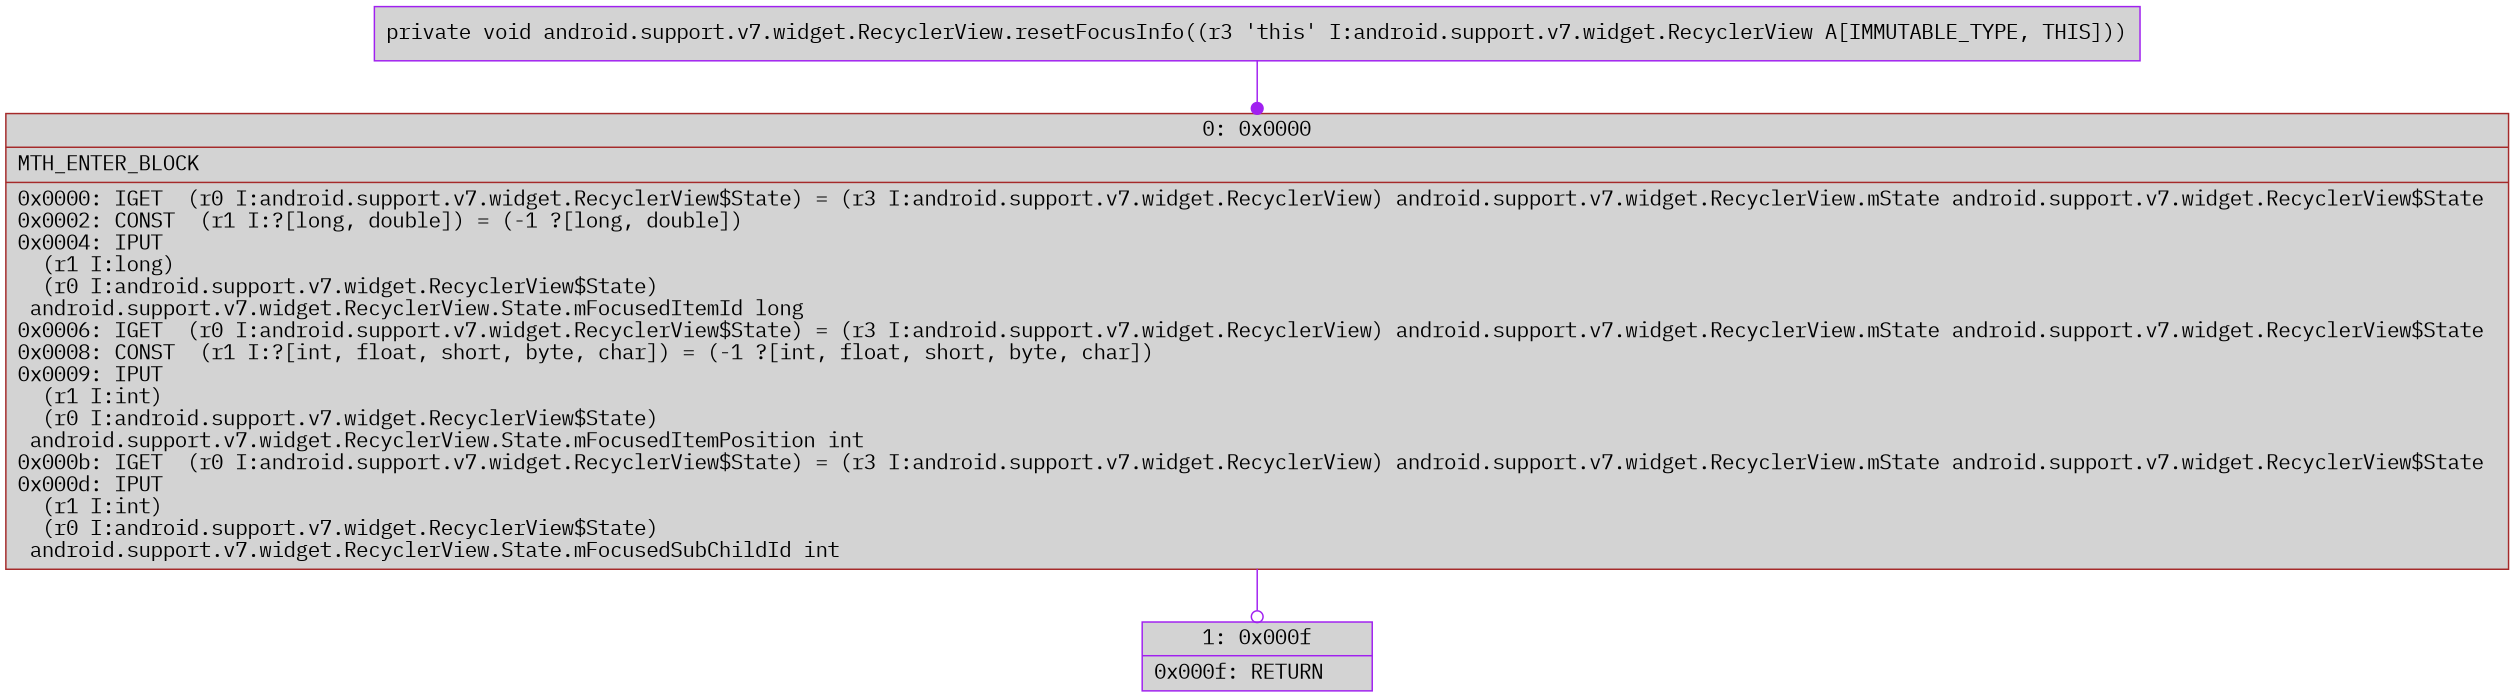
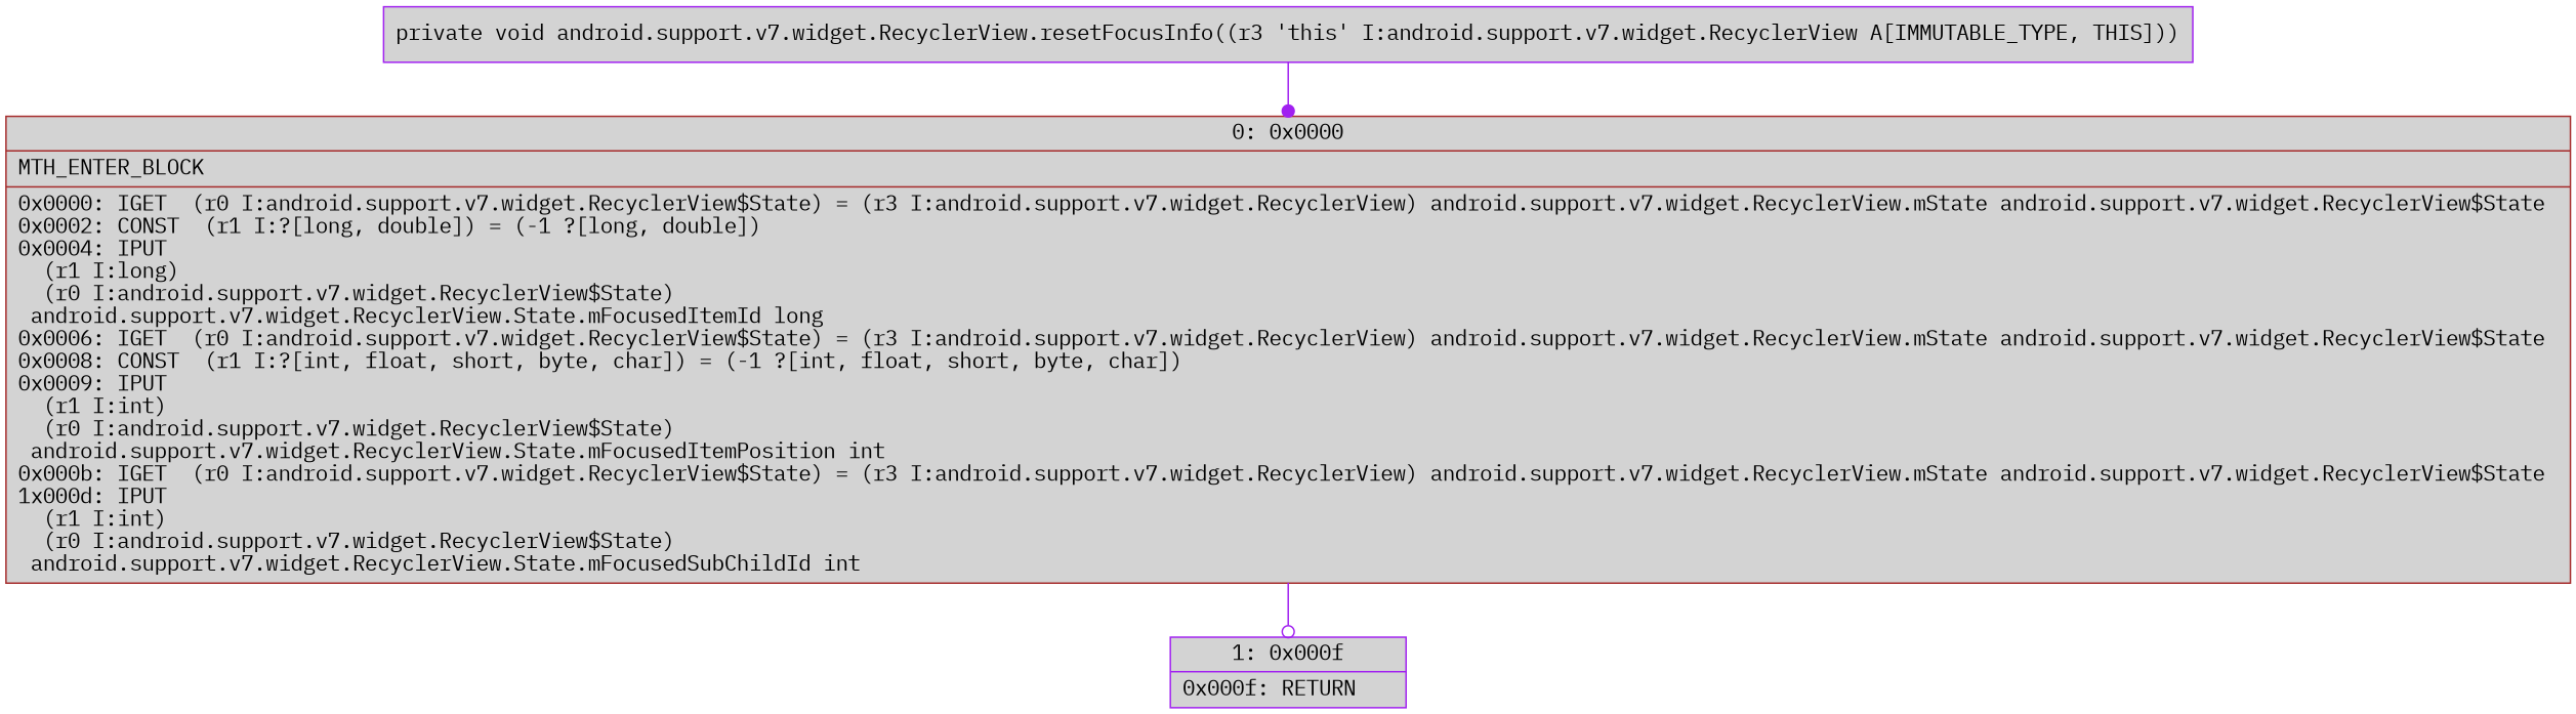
  digraph {
    fontname="IBM Plex Mono"
    node [shape=record style=filled fillcolor=lightgrey color=purple fontname="IBM Plex Mono"]
    edge [color=purple fontname="IBM Plex Mono"]
-   n1 [label="{0\:\ 0x0000|MTH_ENTER_BLOCK\l|0x0000: IGET  (r0 I:android.support.v7.widget.RecyclerView$State) = (r3 I:android.support.v7.widget.RecyclerView) android.support.v7.widget.RecyclerView.mState android.support.v7.widget.RecyclerView$State \l0x0002: CONST  (r1 I:?[long, double]) = (\-1 ?[long, double]) \l0x0004: IPUT  \l  (r1 I:long)\l  (r0 I:android.support.v7.widget.RecyclerView$State)\l android.support.v7.widget.RecyclerView.State.mFocusedItemId long \l0x0006: IGET  (r0 I:android.support.v7.widget.RecyclerView$State) = (r3 I:android.support.v7.widget.RecyclerView) android.support.v7.widget.RecyclerView.mState android.support.v7.widget.RecyclerView$State \l0x0008: CONST  (r1 I:?[int, float, short, byte, char]) = (\-1 ?[int, float, short, byte, char]) \l0x0009: IPUT  \l  (r1 I:int)\l  (r0 I:android.support.v7.widget.RecyclerView$State)\l android.support.v7.widget.RecyclerView.State.mFocusedItemPosition int \l0x000b: IGET  (r0 I:android.support.v7.widget.RecyclerView$State) = (r3 I:android.support.v7.widget.RecyclerView) android.support.v7.widget.RecyclerView.mState android.support.v7.widget.RecyclerView$State \l0x000d: IPUT  \l  (r1 I:int)\l  (r0 I:android.support.v7.widget.RecyclerView$State)\l android.support.v7.widget.RecyclerView.State.mFocusedSubChildId int \l}" color=brown]
+   n1 [label="{0\:\ 0x0000|MTH_ENTER_BLOCK\l|0x0000: IGET  (r0 I:android.support.v7.widget.RecyclerView$State) = (r3 I:android.support.v7.widget.RecyclerView) android.support.v7.widget.RecyclerView.mState android.support.v7.widget.RecyclerView$State \l0x0002: CONST  (r1 I:?[long, double]) = (\-1 ?[long, double]) \l0x0004: IPUT  \l  (r1 I:long)\l  (r0 I:android.support.v7.widget.RecyclerView$State)\l android.support.v7.widget.RecyclerView.State.mFocusedItemId long \l0x0006: IGET  (r0 I:android.support.v7.widget.RecyclerView$State) = (r3 I:android.support.v7.widget.RecyclerView) android.support.v7.widget.RecyclerView.mState android.support.v7.widget.RecyclerView$State \l0x0008: CONST  (r1 I:?[int, float, short, byte, char]) = (\-1 ?[int, float, short, byte, char]) \l0x0009: IPUT  \l  (r1 I:int)\l  (r0 I:android.support.v7.widget.RecyclerView$State)\l android.support.v7.widget.RecyclerView.State.mFocusedItemPosition int \l0x000b: IGET  (r0 I:android.support.v7.widget.RecyclerView$State) = (r3 I:android.support.v7.widget.RecyclerView) android.support.v7.widget.RecyclerView.mState android.support.v7.widget.RecyclerView$State \l1x000d: IPUT  \l  (r1 I:int)\l  (r0 I:android.support.v7.widget.RecyclerView$State)\l android.support.v7.widget.RecyclerView.State.mFocusedSubChildId int \l}" color=brown]
    n2 [label="{1\:\ 0x000f|0x000f: RETURN   \l}"]
    n3 [label="{private void android.support.v7.widget.RecyclerView.resetFocusInfo((r3 'this' I:android.support.v7.widget.RecyclerView A[IMMUTABLE_TYPE, THIS])) }"]
    n1 -> n2 [arrowhead=odot]
    n3 -> n1 [arrowhead=dot]
  }
